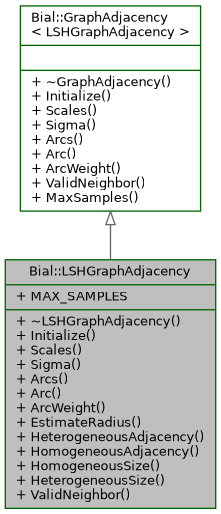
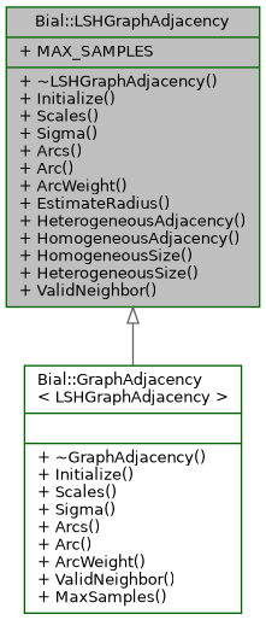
  digraph {
    node [color=darkgreen fontname=Helvetica fontsize=10 shape=record style=filled]
    n1 [fillcolor=grey75 fontcolor=black height=0.2 label="{Bial::LSHGraphAdjacency\n|+ MAX_SAMPLES\l|+ ~LSHGraphAdjacency()\l+ Initialize()\l+ Scales()\l+ Sigma()\l+ Arcs()\l+ Arc()\l+ ArcWeight()\l+ EstimateRadius()\l+ HeterogeneousAdjacency()\l+ HomogeneousAdjacency()\l+ HomogeneousSize()\l+ HeterogeneousSize()\l+ ValidNeighbor()\l}" width=0.4]
    n2 [fillcolor=white height=0.2 label="{Bial::GraphAdjacency\l\< LSHGraphAdjacency \>\n||+ ~GraphAdjacency()\l+ Initialize()\l+ Scales()\l+ Sigma()\l+ Arcs()\l+ Arc()\l+ ArcWeight()\l+ ValidNeighbor()\l+ MaxSamples()\l}" width=0.4]
-   n2 -> n1 [arrowtail=onormal color=gray40 dir=back fontname=Helvetica fontsize=10 labelfontname=Helvetica labelfontsize=10 style=solid]
+   n1 -> n2 [arrowtail=onormal color=gray40 dir=back fontname=Helvetica fontsize=10 labelfontname=Helvetica labelfontsize=10 style=solid]
  }
